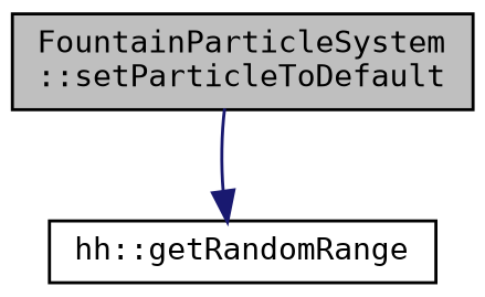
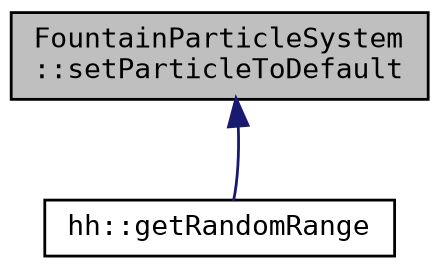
  digraph {
    rankdir=TB
    fontname="DejaVu Sans Mono"
    node [color=black fontname="DejaVu Sans Mono" fontsize=10 shape=record style=filled]
    n1 [fillcolor=grey75 fontcolor=black height=0.2 label="FountainParticleSystem\l::setParticleToDefault" width=0.4]
    n2 [fillcolor=white height=0.2 label="hh::getRandomRange" width=0.4]
-   n1 -> n2 [color=midnightblue fontname="DejaVu Sans Mono" fontsize=10 labelfontname=Helvetica labelfontsize=10 style=solid]
+   n2 -> n1 [color=midnightblue fontname="DejaVu Sans Mono" fontsize=10 labelfontname=Helvetica labelfontsize=10 style=solid]
  }
